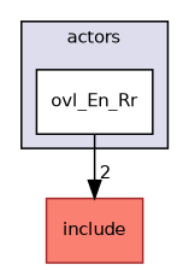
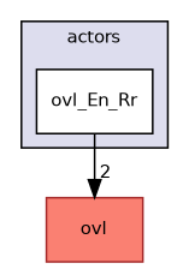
  digraph {
    compound=true
    node [fontname=Helvetica fontsize=10 shape=box style=filled]
    n1 [fillcolor=white label=ovl_En_Rr pencolor=black color=black]
-   n2 [color=brown fillcolor=salmon label=include]
+   n2 [color=brown fillcolor=salmon label=ovl]
    subgraph cluster_1 {
      bgcolor="#ddddee"
      fontname=Helvetica
      fontsize=10
      label=actors
      pencolor=black
      n1
    }
    n1 -> n2 [headlabel=2 labeldistance=1.5 labelfontname=Helvetica labelfontsize=10 style=solid arrowhead=normal]
  }
